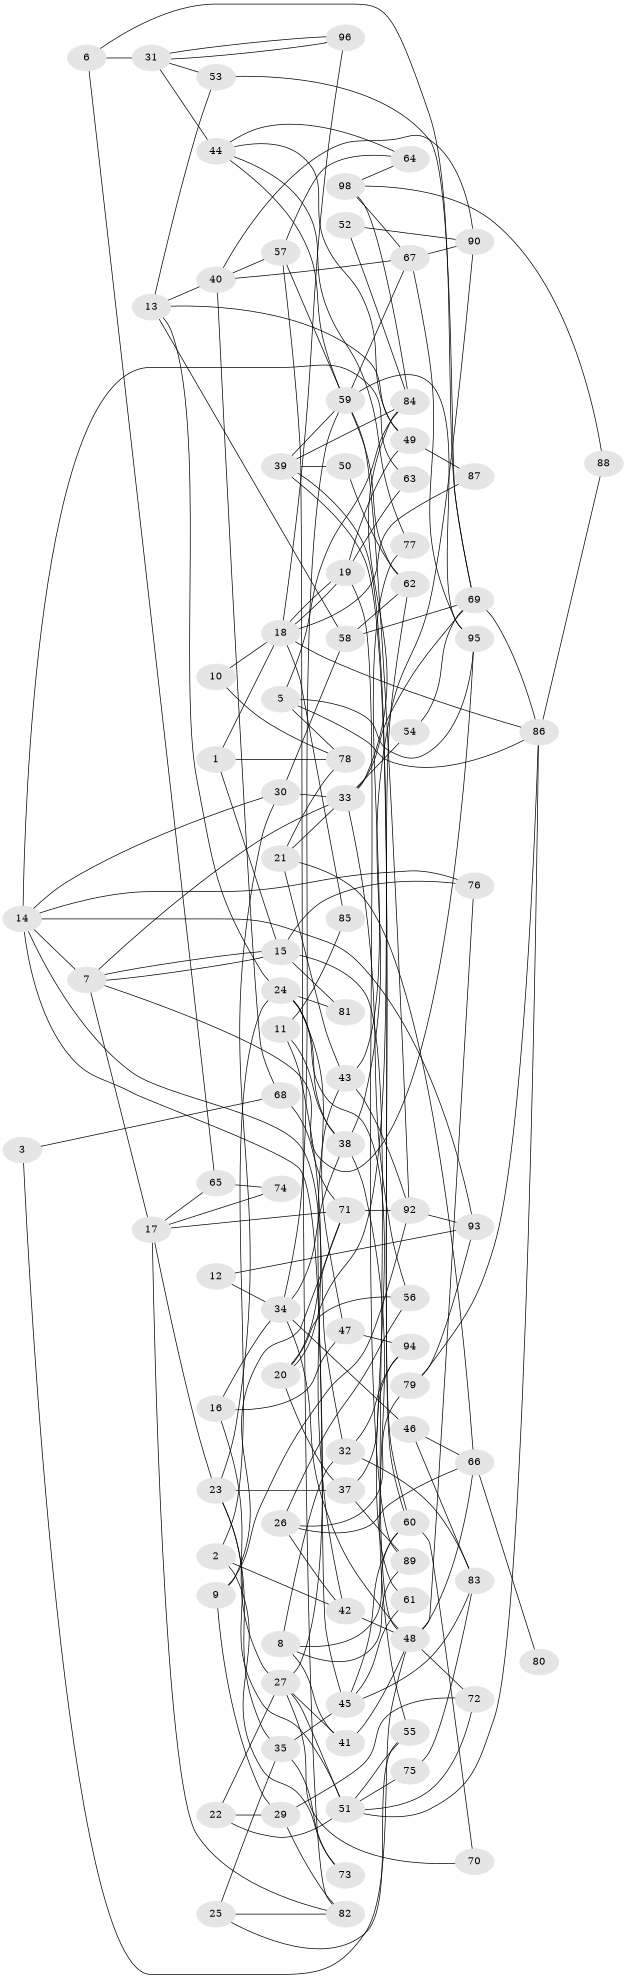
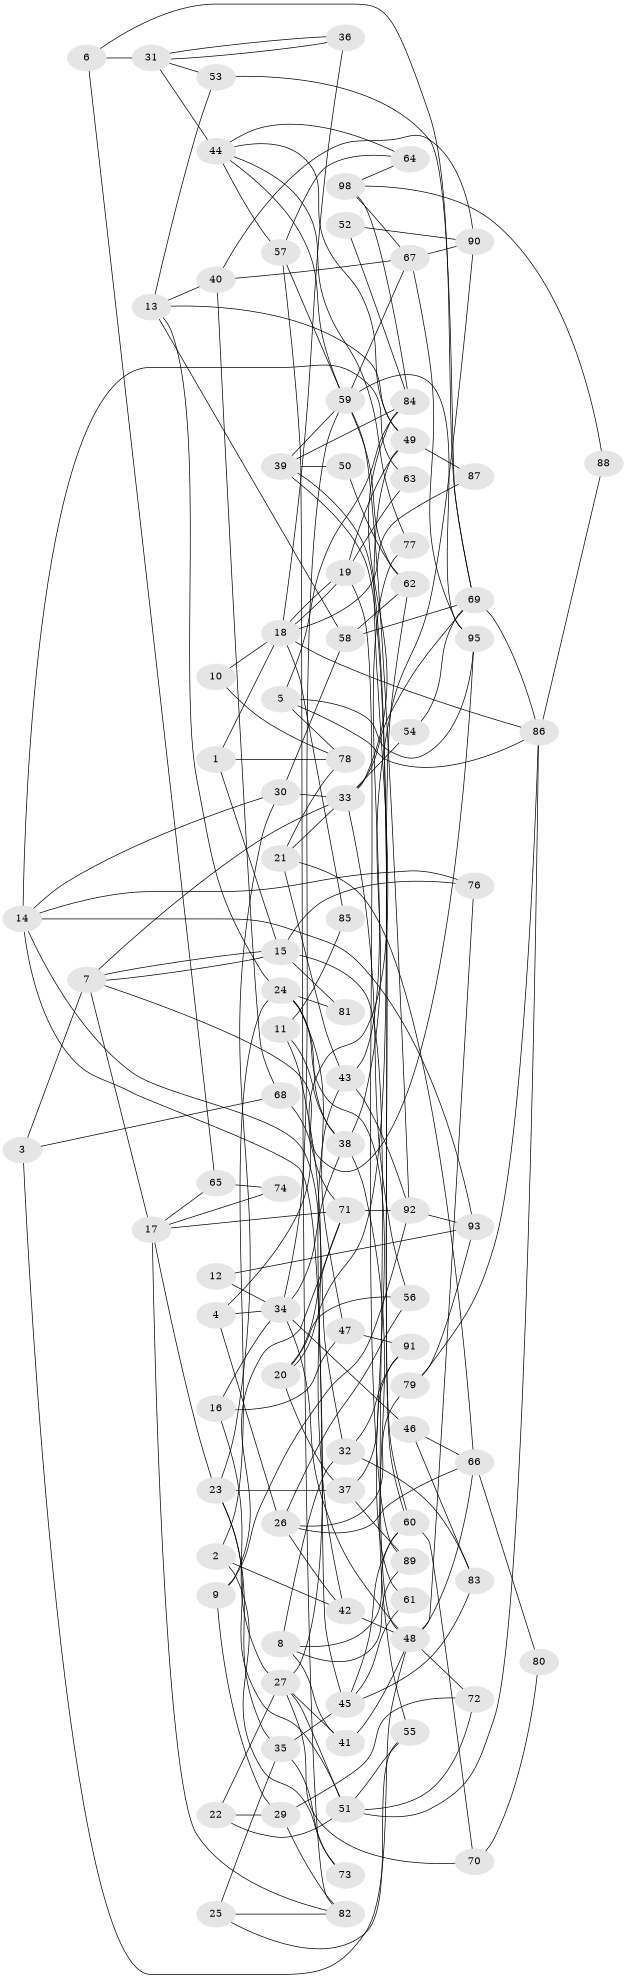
  graph {
    rankdir=LR
    node [color=gray90 style=filled]
    1
    15
    18
    78
    48
    76
    81
    86
    85
    19
-   36 [label=96]
+   36
    87
    2
    24
    42
    73
    38
    47
    61
    3
    7
    68
    n23 [label=95]
    17
    33
    66
    72
    71
+   4
    26
    34
    49
    56
    79
    46
    59
    5
    84
    88
    6
    31
    65
    69
    53
    44
    74
    23
    82
    54
    8
    32
    41
    60
    89
    83
-   91 [label=94]
+   91
    70
    9
    29
    92
    93
    10
    11
    55
    90
    12
    13
    40
    58
    67
    62
    14
    30
    45
    63
    16
    27
    43
    51
    37
    35
    20
    21
    77
    80
    22
-   75
    25
    n89 [label=98]
    64
    57
    39
    50
    52
    1 -- 15
    1 -- 18
    1 -- 78
    15 -- 48
    15 -- 76
    15 -- 81
    18 -- 86
    18 -- 85
    18 -- 19
    18 -- 19
    18 -- 36
    18 -- 87
    48 -- 76
    48 -- 66
    48 -- 72
    86 -- 88
    19 -- 49
    19 -- 89
    19 -- 63
    2 -- 24
    2 -- 42
    2 -- 73
    24 -- 81
    24 -- 38
    24 -- 47
    24 -- 61
    42 -- 48
    38 -- 55
    38 -- 90
    47 -- 91
    3 -- 48
-   14 -- 7
+   3 -- 7
    3 -- 68
    7 -- 15
    7 -- 15
    7 -- n23
    7 -- 17
    7 -- 33
    68 -- 71
    17 -- 71
    17 -- 65
    17 -- 74
    17 -- 23
    17 -- 82
    33 -- 56
    33 -- 84
    33 -- 69
    33 -- 54
    66 -- 80
    71 -- 92
+   4 -- 26
+   4 -- 34
+   4 -- 49
    26 -- 42
    26 -- 66
    26 -- 56
    26 -- 79
    34 -- 48
    34 -- 38
    34 -- 46
    34 -- 59
    49 -- 87
    79 -- 86
    79 -- 93
    46 -- 66
    46 -- 83
    59 -- n23
    59 -- 92
    59 -- 67
    59 -- 62
    5 -- 78
    5 -- 86
    5 -- n23
    5 -- 84
    6 -- 31
    6 -- 65
    6 -- 69
    31 -- 36
    31 -- 36
    31 -- 53
    31 -- 44
    65 -- 74
    69 -- 86
    53 -- 69
    44 -- 49
    44 -- 59
    44 -- 77
    44 -- 64
-   40 -- 57
+   44 -- 57
    23 -- 30
    23 -- 51
    23 -- 37
    23 -- 35
    54 -- 69
    8 -- 32
    8 -- 41
    8 -- 60
    8 -- 89
    32 -- 83
    32 -- 91
    41 -- 48
    60 -- 70
+   70 -- 80
    9 -- 71
    9 -- 29
    9 -- 92
    29 -- 72
    29 -- 82
    92 -- 93
    10 -- 18
    10 -- 78
    11 -- 85
    11 -- 42
    11 -- 38
    12 -- 34
    12 -- 93
    13 -- 24
    13 -- 49
    13 -- 53
    13 -- 40
    13 -- 58
    40 -- 68
    40 -- 90
    40 -- 67
    58 -- 69
    58 -- 62
    67 -- n23
    67 -- 90
    14 -- 76
    14 -- 32
    14 -- 93
    14 -- 30
    14 -- 45
    14 -- 63
    30 -- 33
    30 -- 58
    45 -- 61
    45 -- 60
    45 -- 83
    16 -- 47
    16 -- 34
    16 -- 27
    27 -- 41
    27 -- 70
    27 -- 43
    27 -- 51
    43 -- 92
    43 -- 77
    51 -- 86
    51 -- 72
    51 -- 55
-   51 -- 75
    37 -- 89
    37 -- 91
    35 -- 73
    35 -- 45
    20 -- 71
    20 -- 56
    20 -- 62
    20 -- 37
    21 -- 78
    21 -- 33
    21 -- 66
    21 -- 43
    22 -- 29
    22 -- 27
    22 -- 51
-   75 -- 83
    25 -- 82
    25 -- 55
    25 -- 35
    n89 -- 84
    n89 -- 88
    n89 -- 67
    n89 -- 64
    57 -- 59
    57 -- 82
    57 -- 64
    39 -- 59
    39 -- 84
    39 -- 60
    39 -- 60
    39 -- 50
    50 -- 62
    52 -- 84
    52 -- 90
  }
